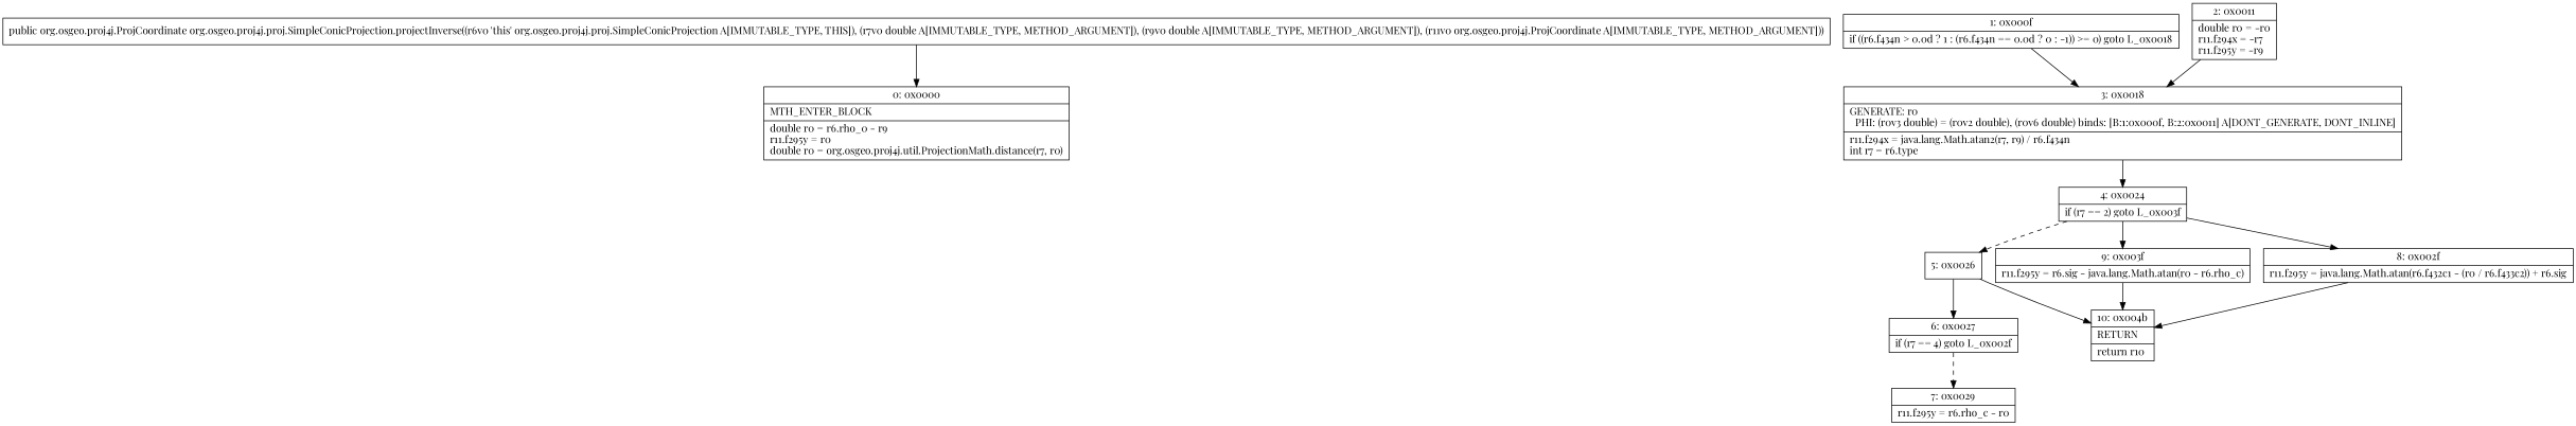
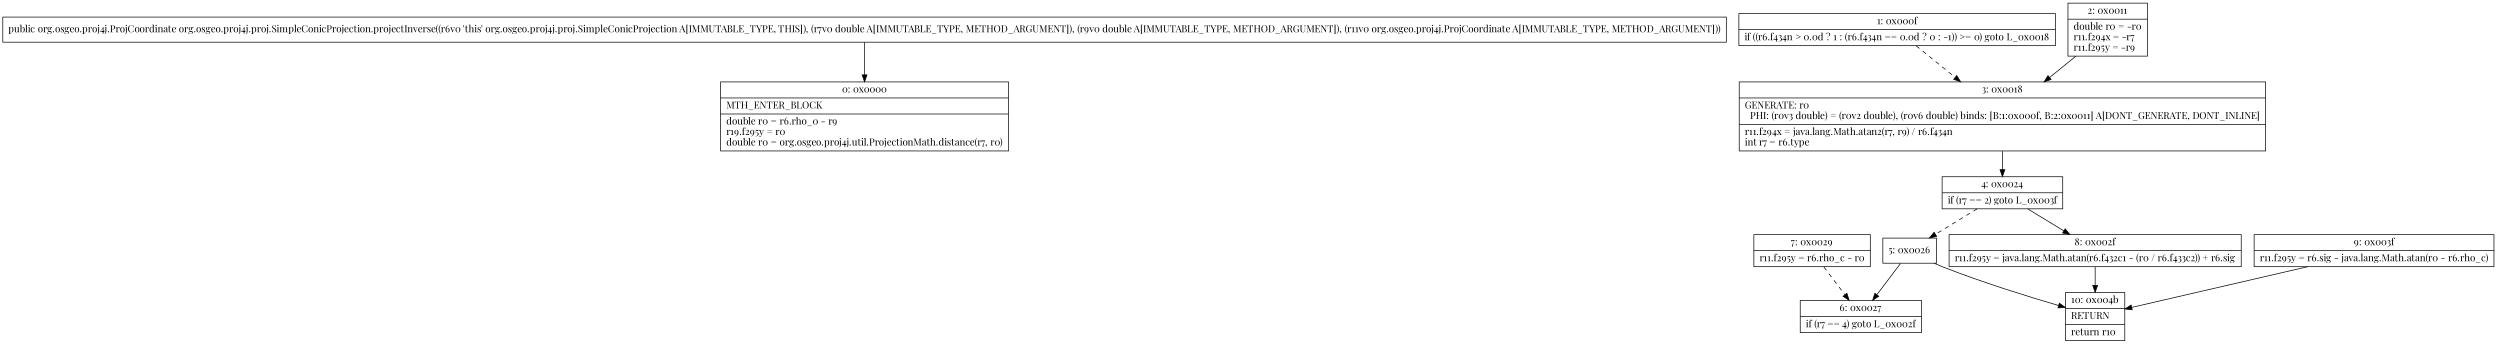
  digraph {
    fontname="Playfair Display"
    node [fontname="Playfair Display" shape=record]
    edge [fontname="Playfair Display"]
-   n1 [label="{0\:\ 0x0000|MTH_ENTER_BLOCK\l|double r0 = r6.rho_0 \- r9\lr11.f295y = r0\ldouble r0 = org.osgeo.proj4j.util.ProjectionMath.distance(r7, r0)\l}"]
+   n1 [label="{0\:\ 0x0000|MTH_ENTER_BLOCK\l|double r0 = r6.rho_0 \- r9\lr19.f295y = r0\ldouble r0 = org.osgeo.proj4j.util.ProjectionMath.distance(r7, r0)\l}"]
    n2 [label="{1\:\ 0x000f|if ((r6.f434n \> 0.0d ? 1 : (r6.f434n == 0.0d ? 0 : \-1)) \>= 0) goto L_0x0018\l}"]
    n3 [label="{3\:\ 0x0018|GENERATE: r0 \l  PHI: (r0v3 double) = (r0v2 double), (r0v6 double) binds: [B:1:0x000f, B:2:0x0011] A[DONT_GENERATE, DONT_INLINE]\l|r11.f294x = java.lang.Math.atan2(r7, r9) \/ r6.f434n\lint r7 = r6.type\l}"]
    n4 [label="{2\:\ 0x0011|double r0 = \-r0\lr11.f294x = \-r7\lr11.f295y = \-r9\l}"]
    n5 [label="{4\:\ 0x0024|if (r7 == 2) goto L_0x003f\l}"]
    n6 [label="{5\:\ 0x0026}"]
    n7 [label="{9\:\ 0x003f|r11.f295y = r6.sig \- java.lang.Math.atan(r0 \- r6.rho_c)\l}"]
    n8 [label="{8\:\ 0x002f|r11.f295y = java.lang.Math.atan(r6.f432c1 \- (r0 \/ r6.f433c2)) + r6.sig\l}"]
    n9 [label="{6\:\ 0x0027|if (r7 == 4) goto L_0x002f\l}"]
    n10 [label="{10\:\ 0x004b|RETURN\l|return r10\l}"]
    n11 [label="{7\:\ 0x0029|r11.f295y = r6.rho_c \- r0\l}"]
    n12 [label="{public org.osgeo.proj4j.ProjCoordinate org.osgeo.proj4j.proj.SimpleConicProjection.projectInverse((r6v0 'this' org.osgeo.proj4j.proj.SimpleConicProjection A[IMMUTABLE_TYPE, THIS]), (r7v0 double A[IMMUTABLE_TYPE, METHOD_ARGUMENT]), (r9v0 double A[IMMUTABLE_TYPE, METHOD_ARGUMENT]), (r11v0 org.osgeo.proj4j.ProjCoordinate A[IMMUTABLE_TYPE, METHOD_ARGUMENT])) }"]
-   n2 -> n3
+   n2 -> n3 [style=dashed]
    n3 -> n5
    n4 -> n3
    n5 -> n6 [style=dashed]
-   n5 -> n7
    n5 -> n8
    n6 -> n9
    n6 -> n10
    n7 -> n10
    n8 -> n10
-   n9 -> n11 [style=dashed]
+   n11 -> n9 [style=dashed]
    n12 -> n1
  }
